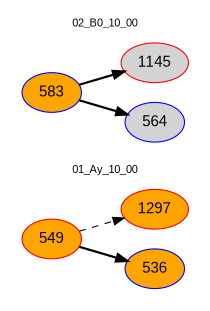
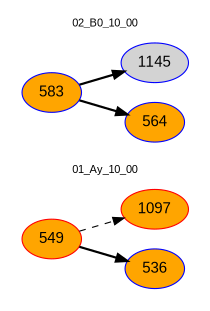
  digraph {
    fontname="Liberation Sans"
    rankdir=LR
    node [color=red fillcolor=orange fontname="Liberation Sans" style=filled]
    edge [color=black fontname="Liberation Sans" style=bold]
    n1 [label=549]
    n2 [color=blue label=536]
-   n3 [label=1297]
+   n3 [label=1097]
    n4 [color=blue label=583]
-   n5 [color=blue fillcolor=lightgrey label=564]
-   n6 [fillcolor=lightgrey label=1145]
+   n5 [color=blue label=564]
+   n6 [color=blue fillcolor=lightgrey label=1145]
    subgraph cluster_1 {
      color=white
      fontsize=10
      label="01_Ay_10_00"
      n1
      n2
      n3
    }
    subgraph cluster_2 {
      color=white
      fontsize=10
      label="02_B0_10_00"
      n4
      n5
      n6
    }
    n1 -> n2
    n1 -> n3 [style=dashed]
    n4 -> n5
    n4 -> n6
  }
